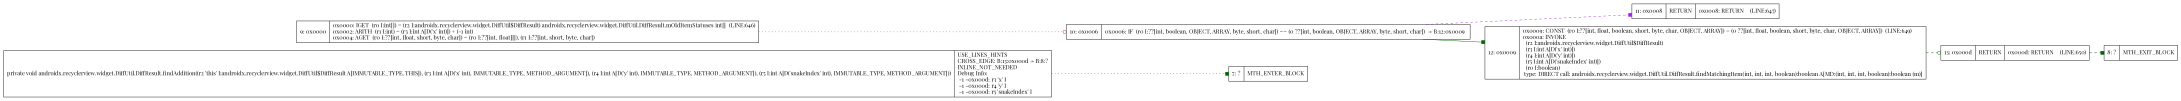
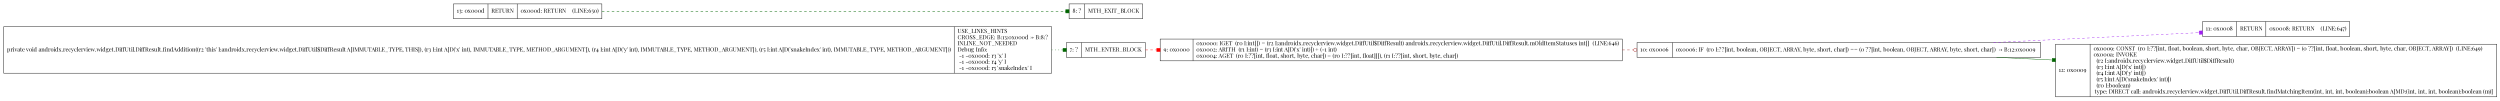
  digraph {
    fontname="Playfair Display"
    rankdir=LR
    node [fontname="Playfair Display" shape=record]
    edge [arrowhead=box color=darkgreen fontname="Playfair Display" style=dashed]
    n1 [label="{7\:\ ?|MTH_ENTER_BLOCK\l}"]
    n2 [label="{9\:\ 0x0000|0x0000: IGET  (r0 I:int[]) = (r2 I:androidx.recyclerview.widget.DiffUtil$DiffResult) androidx.recyclerview.widget.DiffUtil.DiffResult.mOldItemStatuses int[]  (LINE:646)\l0x0002: ARITH  (r1 I:int) = (r3 I:int A[D('x' int)]) + (\-1 int) \l0x0004: AGET  (r0 I:??[int, float, short, byte, char]) = (r0 I:??[int, float][]), (r1 I:??[int, short, byte, char]) \l}"]
    n3 [label="{10\:\ 0x0006|0x0006: IF  (r0 I:??[int, boolean, OBJECT, ARRAY, byte, short, char]) == (0 ??[int, boolean, OBJECT, ARRAY, byte, short, char])  \-\> B:12:0x0009 \l}"]
    n4 [label="{11\:\ 0x0008|RETURN\l|0x0008: RETURN    (LINE:647)\l}"]
    n5 [label="{12\:\ 0x0009|0x0009: CONST  (r0 I:??[int, float, boolean, short, byte, char, OBJECT, ARRAY]) = (0 ??[int, float, boolean, short, byte, char, OBJECT, ARRAY])  (LINE:649)\l0x000a: INVOKE  \l  (r2 I:androidx.recyclerview.widget.DiffUtil$DiffResult)\l  (r3 I:int A[D('x' int)])\l  (r4 I:int A[D('y' int)])\l  (r5 I:int A[D('snakeIndex' int)])\l  (r0 I:boolean)\l type: DIRECT call: androidx.recyclerview.widget.DiffUtil.DiffResult.findMatchingItem(int, int, int, boolean):boolean A[MD:(int, int, int, boolean):boolean (m)]\l}"]
    n6 [label="{13\:\ 0x000d|RETURN\l|0x000d: RETURN    (LINE:650)\l}"]
    n7 [label="{8\:\ ?|MTH_EXIT_BLOCK\l}"]
    n8 [label="{private void androidx.recyclerview.widget.DiffUtil.DiffResult.findAddition((r2 'this' I:androidx.recyclerview.widget.DiffUtil$DiffResult A[IMMUTABLE_TYPE, THIS]), (r3 I:int A[D('x' int), IMMUTABLE_TYPE, METHOD_ARGUMENT]), (r4 I:int A[D('y' int), IMMUTABLE_TYPE, METHOD_ARGUMENT]), (r5 I:int A[D('snakeIndex' int), IMMUTABLE_TYPE, METHOD_ARGUMENT]))  | USE_LINES_HINTS\lCROSS_EDGE: B:13:0x000d \-\> B:8:?\lINLINE_NOT_NEEDED\lDebug Info:\l  \-1 \-0x000d: r3 'x' I\l  \-1 \-0x000d: r4 'y' I\l  \-1 \-0x000d: r5 'snakeIndex' I\l}"]
-   n2 -> n3 [arrowhead=odot color=brown style=dotted]
+   n1 -> n2 [color=red]
+   n2 -> n3 [arrowhead=odot color=brown]
    n3 -> n4 [color=purple]
    n3 -> n5 [style=solid]
-   n5 -> n6 [arrowhead=odot]
    n6 -> n7
    n8 -> n1 [style=dotted]
  }
